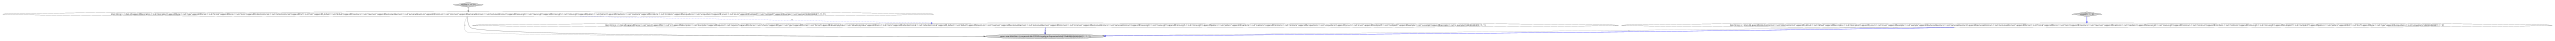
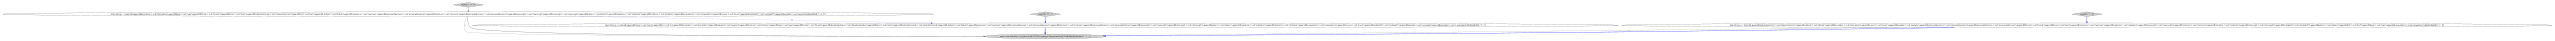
  digraph {
    fontname="Noto Sans"
    node [fillcolor=lightgray shape=ellipse style=filled fontname="Noto Sans"]
    edge [style=bold color=gray40 fontname="Noto Sans"]
    n1 [label="keySet['1', '0', '0']" shape=diamond]
    n2 [fillcolor=white label="ASet<String> s = ASet.of().appendIf(description != null,\"description\").appendIf(type != null,\"type\").appendIf(format != null,\"format\").appendIf(items != null,\"items\").appendIf(collectionFormat != null,\"collectionFormat\").appendIf(ref != null,\"$ref\").appendIf(_default != null,\"default\").appendIf(maximum != null,\"maximum\").appendIf(exclusiveMaximum != null,\"exclusiveMaximum\").appendIf(minimum != null,\"minimum\").appendIf(exclusiveMinimum != null,\"exclusiveMinimum\").appendIf(maxLength != null,\"maxLength\").appendIf(minLength != null,\"minLength\").appendIf(pattern != null,\"pattern\").appendIf(maxItems != null,\"maxItems\").appendIf(minItems != null,\"minItems\").appendIf(uniqueItems != null,\"uniqueItems\").appendIf(_enum != null,\"enum\").appendIf(multipleOf != null,\"multipleOf\").appendIf(example != null,\"example\")@@@3@@@['1', '0', '0']"]
    n3 [label="return new MultiSet<>(s,super.edu.fdu.CPPDG.tinypdg.pe.ExpressionInfo@159d468)@@@4@@@['1', '1', '1']"]
    n4 [label="keySet['0', '1', '0']" shape=diamond]
    n5 [fillcolor=white label="ASet<String> s = ASet.of().appendIf(collectionFormat != null,\"collectionFormat\").appendIf(_default != null,\"default\").appendIf(description != null,\"description\").appendIf(_enum != null,\"enum\").appendIf(example != null,\"example\").appendIf(exclusiveMaximum != null,\"exclusiveMaximum\").appendIf(exclusiveMinimum != null,\"exclusiveMinimum\").appendIf(format != null,\"format\").appendIf(items != null,\"items\").appendIf(maximum != null,\"maximum\").appendIf(maxItems != null,\"maxItems\").appendIf(maxLength != null,\"maxLength\").appendIf(minimum != null,\"minimum\").appendIf(minItems != null,\"minItems\").appendIf(minLength != null,\"minLength\").appendIf(multipleOf != null,\"multipleOf\").appendIf(pattern != null,\"pattern\").appendIf(ref != null,\"$ref\").appendIf(type != null,\"type\").appendIf(uniqueItems != null,\"uniqueItems\")@@@3@@@['0', '1', '0']"]
    n6 [fillcolor=white label="ASet<String> s = ASet.of().appendIf(name != null,\"name\").appendIf(in != null,\"in\").appendIf(description != null,\"description\").appendIf(required != null,\"required\").appendIf(schema != null,\"schema\").appendIf(type != null,\"type\").appendIf(format != null,\"format\").appendIf(allowEmptyValue != null,\"allowEmptyValue\").appendIf(items != null,\"items\").appendIf(collectionFormat != null,\"collectionFormat\").appendIf(_default != null,\"default\").appendIf(maximum != null,\"maximum\").appendIf(exclusiveMaximum != null,\"exclusiveMaximum\").appendIf(minimum != null,\"minimum\").appendIf(exclusiveMinimum != null,\"exclusiveMinimum\").appendIf(maxLength != null,\"maxLength\").appendIf(minLength != null,\"minLength\").appendIf(pattern != null,\"pattern\").appendIf(maxItems != null,\"maxItems\").appendIf(minItems != null,\"minItems\").appendIf(uniqueItems != null,\"uniqueItems\").appendIf(_enum != null,\"enum\").appendIf(multipleOf != null,\"multipleOf\").appendIf(example != null,\"x-example\").appendIf(examples != null,\"x-examples\")@@@3@@@['0', '0', '1']"]
+   n7 [label="keySet['0', '0', '1']" shape=diamond]
    n1 -> n2
    n2 -> n3 [label=s style=solid]
    n2 -> n3
    n2 -> n6 [label=0 style=dashed color=blue]
    n4 -> n5 [color=blue]
    n5 -> n3 [label=s style=solid]
    n5 -> n3 [color=blue]
    n6 -> n3 [color=blue]
    n6 -> n3 [label=s style=solid]
+   n7 -> n6 [color=blue]
  }
